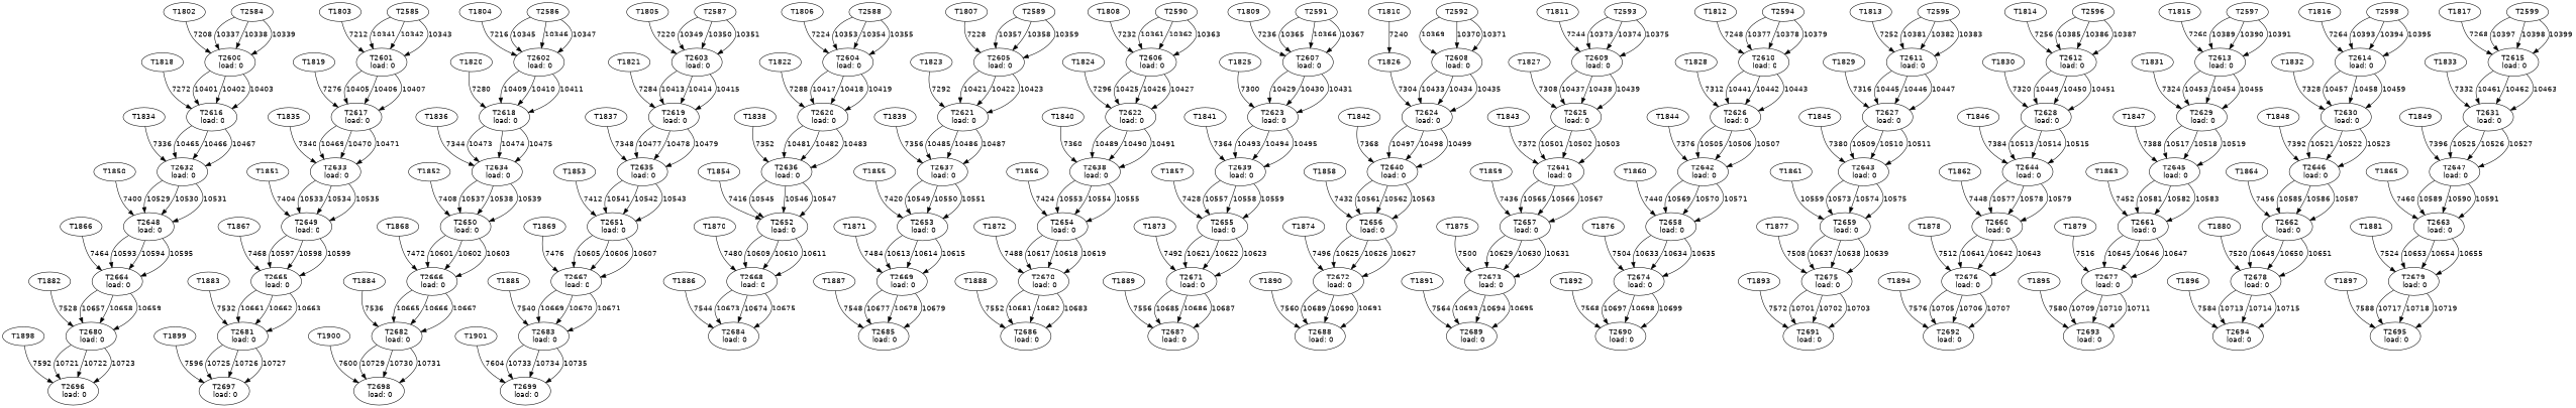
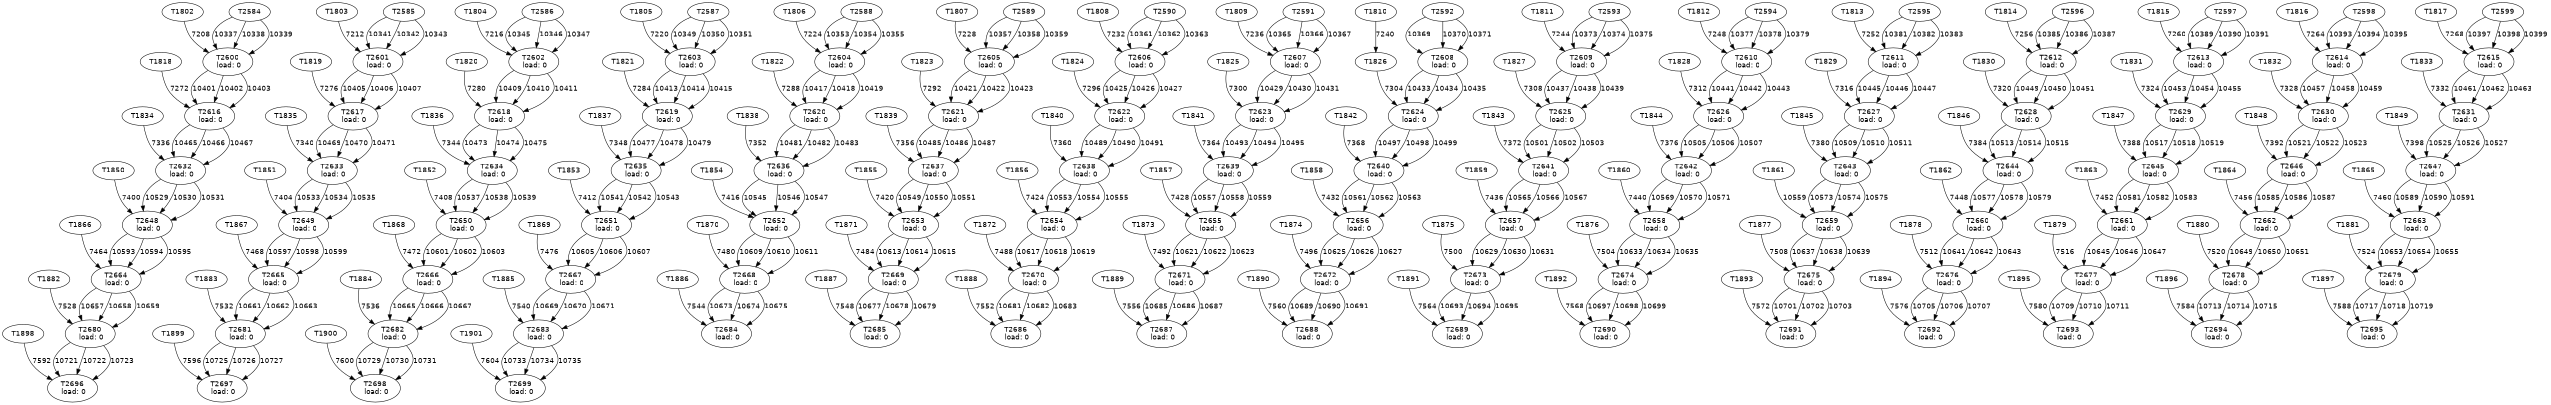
  digraph {
    fontname="DejaVu Sans"
    node [fontname="DejaVu Sans"]
    edge [fontname="DejaVu Sans"]
    n1 [label="T2600\n load: 0"]
    n2 [label="T2616\n load: 0"]
    n3 [label="T2632\n load: 0"]
    T1802
    T2584
    n6 [label="T2601\n load: 0"]
    n7 [label="T2617\n load: 0"]
    n8 [label="T2633\n load: 0"]
    T1803
    T2585
    n11 [label="T2602\n load: 0"]
    n12 [label="T2618\n load: 0"]
    n13 [label="T2634\n load: 0"]
    T1804
    T2586
    n16 [label="T2603\n load: 0"]
    n17 [label="T2619\n load: 0"]
    n18 [label="T2635\n load: 0"]
    T1805
    T2587
    n21 [label="T2604\n load: 0"]
    n22 [label="T2620\n load: 0"]
    n23 [label="T2636\n load: 0"]
    T1806
    T2588
    n26 [label="T2605\n load: 0"]
    n27 [label="T2621\n load: 0"]
    n28 [label="T2637\n load: 0"]
    T1807
    T2589
    n31 [label="T2606\n load: 0"]
    n32 [label="T2622\n load: 0"]
    n33 [label="T2638\n load: 0"]
    T1808
    T2590
    n36 [label="T2607\n load: 0"]
    n37 [label="T2623\n load: 0"]
    n38 [label="T2639\n load: 0"]
    T1809
    T2591
    n41 [label="T2608\n load: 0"]
    n42 [label="T2624\n load: 0"]
    n43 [label="T2640\n load: 0"]
    T1810
    T1826
    T2592
    n47 [label="T2609\n load: 0"]
    n48 [label="T2625\n load: 0"]
    n49 [label="T2641\n load: 0"]
    T1811
    T2593
    n52 [label="T2610\n load: 0"]
    n53 [label="T2626\n load: 0"]
    n54 [label="T2642\n load: 0"]
    T1812
    T2594
    n57 [label="T2611\n load: 0"]
    n58 [label="T2627\n load: 0"]
    n59 [label="T2643\n load: 0"]
    T1813
    T2595
    n62 [label="T2612\n load: 0"]
    n63 [label="T2628\n load: 0"]
    n64 [label="T2644\n load: 0"]
    T1814
    T2596
    n67 [label="T2613\n load: 0"]
    n68 [label="T2629\n load: 0"]
    n69 [label="T2645\n load: 0"]
    T1815
    T2597
    n72 [label="T2614\n load: 0"]
    n73 [label="T2630\n load: 0"]
    n74 [label="T2646\n load: 0"]
    T1816
    T2598
    n77 [label="T2615\n load: 0"]
    n78 [label="T2631\n load: 0"]
    n79 [label="T2647\n load: 0"]
    T1817
    T2599
    n82 [label="T2648\n load: 0"]
    T1818
    n84 [label="T2649\n load: 0"]
    T1819
    n86 [label="T2650\n load: 0"]
    T1820
    n88 [label="T2651\n load: 0"]
    T1821
    n90 [label="T2652\n load: 0"]
    T1822
    n92 [label="T2653\n load: 0"]
    T1823
    n94 [label="T2654\n load: 0"]
    T1824
    n96 [label="T2655\n load: 0"]
    T1825
    n98 [label="T2656\n load: 0"]
    n99 [label="T2657\n load: 0"]
    T1827
    n101 [label="T2658\n load: 0"]
    T1828
    n103 [label="T2659\n load: 0"]
    T1829
    n105 [label="T2660\n load: 0"]
    T1830
    n107 [label="T2661\n load: 0"]
    T1831
    n109 [label="T2662\n load: 0"]
    T1832
    n111 [label="T2663\n load: 0"]
    T1833
    n113 [label="T2664\n load: 0"]
    T1834
    n115 [label="T2665\n load: 0"]
    T1835
    n117 [label="T2666\n load: 0"]
    T1836
    n119 [label="T2667\n load: 0"]
    T1837
    n121 [label="T2668\n load: 0"]
    T1838
    n123 [label="T2669\n load: 0"]
    T1839
    n125 [label="T2670\n load: 0"]
    T1840
    n127 [label="T2671\n load: 0"]
    T1841
    n129 [label="T2672\n load: 0"]
    T1842
    n131 [label="T2673\n load: 0"]
    T1843
    n133 [label="T2674\n load: 0"]
    T1844
    n135 [label="T2675\n load: 0"]
    T1845
    n137 [label="T2676\n load: 0"]
    T1846
    n139 [label="T2677\n load: 0"]
    T1847
    n141 [label="T2678\n load: 0"]
    T1848
    n143 [label="T2679\n load: 0"]
    T1849
    n145 [label="T2680\n load: 0"]
    T1850
    n147 [label="T2681\n load: 0"]
    T1851
    n149 [label="T2682\n load: 0"]
    T1852
    n151 [label="T2683\n load: 0"]
    T1853
    n153 [label="T2684\n load: 0"]
    T1854
    n155 [label="T2685\n load: 0"]
    T1855
    n157 [label="T2686\n load: 0"]
    T1856
    n159 [label="T2687\n load: 0"]
    T1857
    n161 [label="T2688\n load: 0"]
    T1858
    n163 [label="T2689\n load: 0"]
    T1859
    n165 [label="T2690\n load: 0"]
    T1860
    n167 [label="T2691\n load: 0"]
    T1861
    n169 [label="T2692\n load: 0"]
    T1862
    n171 [label="T2693\n load: 0"]
    T1863
    n173 [label="T2694\n load: 0"]
    T1864
    n175 [label="T2695\n load: 0"]
    T1865
    n177 [label="T2696\n load: 0"]
    T1866
    n179 [label="T2697\n load: 0"]
    T1867
    n181 [label="T2698\n load: 0"]
    T1868
    n183 [label="T2699\n load: 0"]
    T1869
    T1870
    T1871
    T1872
    T1873
    T1874
    T1875
    T1876
    T1877
    T1878
    T1879
    T1880
    T1881
    T1882
    T1883
    T1884
    T1885
    T1886
    T1887
    T1888
    T1889
    T1890
    T1891
    T1892
    T1893
    T1894
    T1895
    T1896
    T1897
    T1898
    T1899
    T1900
    T1901
    n1 -> n2 [label=10401]
    n1 -> n2 [label=10402]
    n1 -> n2 [label=10403]
    n2 -> n3 [label=10465]
    n2 -> n3 [label=10466]
    n2 -> n3 [label=10467]
    n3 -> n82 [label=10529]
    n3 -> n82 [label=10530]
    n3 -> n82 [label=10531]
    T1802 -> n1 [label=7208]
    T2584 -> n1 [label=10337]
    T2584 -> n1 [label=10338]
    T2584 -> n1 [label=10339]
    n6 -> n7 [label=10405]
    n6 -> n7 [label=10406]
    n6 -> n7 [label=10407]
    n7 -> n8 [label=10469]
    n7 -> n8 [label=10470]
    n7 -> n8 [label=10471]
    n8 -> n84 [label=10533]
    n8 -> n84 [label=10534]
    n8 -> n84 [label=10535]
    T1803 -> n6 [label=7212]
    T2585 -> n6 [label=10341]
    T2585 -> n6 [label=10342]
    T2585 -> n6 [label=10343]
    n11 -> n12 [label=10409]
    n11 -> n12 [label=10410]
    n11 -> n12 [label=10411]
    n12 -> n13 [label=10473]
    n12 -> n13 [label=10474]
    n12 -> n13 [label=10475]
    n13 -> n86 [label=10537]
    n13 -> n86 [label=10538]
    n13 -> n86 [label=10539]
    T1804 -> n11 [label=7216]
    T2586 -> n11 [label=10345]
    T2586 -> n11 [label=10346]
    T2586 -> n11 [label=10347]
    n16 -> n17 [label=10413]
    n16 -> n17 [label=10414]
    n16 -> n17 [label=10415]
    n17 -> n18 [label=10477]
    n17 -> n18 [label=10478]
    n17 -> n18 [label=10479]
    n18 -> n88 [label=10541]
    n18 -> n88 [label=10542]
    n18 -> n88 [label=10543]
    T1805 -> n16 [label=7220]
    T2587 -> n16 [label=10349]
    T2587 -> n16 [label=10350]
    T2587 -> n16 [label=10351]
    n21 -> n22 [label=10417]
    n21 -> n22 [label=10418]
    n21 -> n22 [label=10419]
    n22 -> n23 [label=10481]
    n22 -> n23 [label=10482]
    n22 -> n23 [label=10483]
    n23 -> n90 [label=10545]
    n23 -> n90 [label=10546]
    n23 -> n90 [label=10547]
    T1806 -> n21 [label=7224]
    T2588 -> n21 [label=10353]
    T2588 -> n21 [label=10354]
    T2588 -> n21 [label=10355]
    n26 -> n27 [label=10421]
    n26 -> n27 [label=10422]
    n26 -> n27 [label=10423]
    n27 -> n28 [label=10485]
    n27 -> n28 [label=10486]
    n27 -> n28 [label=10487]
    n28 -> n92 [label=10549]
    n28 -> n92 [label=10550]
    n28 -> n92 [label=10551]
    T1807 -> n26 [label=7228]
    T2589 -> n26 [label=10357]
    T2589 -> n26 [label=10358]
    T2589 -> n26 [label=10359]
    n31 -> n32 [label=10425]
    n31 -> n32 [label=10426]
    n31 -> n32 [label=10427]
    n32 -> n33 [label=10489]
    n32 -> n33 [label=10490]
    n32 -> n33 [label=10491]
    n33 -> n94 [label=10553]
    n33 -> n94 [label=10554]
    n33 -> n94 [label=10555]
    T1808 -> n31 [label=7232]
    T2590 -> n31 [label=10361]
    T2590 -> n31 [label=10362]
    T2590 -> n31 [label=10363]
    n36 -> n37 [label=10429]
    n36 -> n37 [label=10430]
    n36 -> n37 [label=10431]
    n37 -> n38 [label=10493]
    n37 -> n38 [label=10494]
    n37 -> n38 [label=10495]
    n38 -> n96 [label=10557]
    n38 -> n96 [label=10558]
    n38 -> n96 [label=10559]
    T1809 -> n36 [label=7236]
    T2591 -> n36 [label=10365]
    T2591 -> n36 [label=10366]
    T2591 -> n36 [label=10367]
    n41 -> n42 [label=10433]
    n41 -> n42 [label=10434]
    n41 -> n42 [label=10435]
    n42 -> n43 [label=10497]
    n42 -> n43 [label=10498]
    n42 -> n43 [label=10499]
    n43 -> n98 [label=10561]
    n43 -> n98 [label=10562]
    n43 -> n98 [label=10563]
    T1810 -> T1826 [label=7240]
    T1826 -> n42 [label=7304]
    T2592 -> n41 [label=10369]
    T2592 -> n41 [label=10370]
    T2592 -> n41 [label=10371]
    n47 -> n48 [label=10437]
    n47 -> n48 [label=10438]
    n47 -> n48 [label=10439]
    n48 -> n49 [label=10501]
    n48 -> n49 [label=10502]
    n48 -> n49 [label=10503]
    n49 -> n99 [label=10565]
    n49 -> n99 [label=10566]
    n49 -> n99 [label=10567]
    T1811 -> n47 [label=7244]
    T2593 -> n47 [label=10373]
    T2593 -> n47 [label=10374]
    T2593 -> n47 [label=10375]
    n52 -> n53 [label=10441]
    n52 -> n53 [label=10442]
    n52 -> n53 [label=10443]
    n53 -> n54 [label=10505]
    n53 -> n54 [label=10506]
    n53 -> n54 [label=10507]
    n54 -> n101 [label=10569]
    n54 -> n101 [label=10570]
    n54 -> n101 [label=10571]
    T1812 -> n52 [label=7248]
    T2594 -> n52 [label=10377]
    T2594 -> n52 [label=10378]
    T2594 -> n52 [label=10379]
    n57 -> n58 [label=10445]
    n57 -> n58 [label=10446]
    n57 -> n58 [label=10447]
    n58 -> n59 [label=10509]
    n58 -> n59 [label=10510]
    n58 -> n59 [label=10511]
    n59 -> n103 [label=10573]
    n59 -> n103 [label=10574]
    n59 -> n103 [label=10575]
    T1813 -> n57 [label=7252]
    T2595 -> n57 [label=10381]
    T2595 -> n57 [label=10382]
    T2595 -> n57 [label=10383]
    n62 -> n63 [label=10449]
    n62 -> n63 [label=10450]
    n62 -> n63 [label=10451]
    n63 -> n64 [label=10513]
    n63 -> n64 [label=10514]
    n63 -> n64 [label=10515]
    n64 -> n105 [label=10577]
    n64 -> n105 [label=10578]
    n64 -> n105 [label=10579]
    T1814 -> n62 [label=7256]
    T2596 -> n62 [label=10385]
    T2596 -> n62 [label=10386]
    T2596 -> n62 [label=10387]
    n67 -> n68 [label=10453]
    n67 -> n68 [label=10454]
    n67 -> n68 [label=10455]
    n68 -> n69 [label=10517]
    n68 -> n69 [label=10518]
    n68 -> n69 [label=10519]
    n69 -> n107 [label=10581]
    n69 -> n107 [label=10582]
    n69 -> n107 [label=10583]
    T1815 -> n67 [label=7260]
    T2597 -> n67 [label=10389]
    T2597 -> n67 [label=10390]
    T2597 -> n67 [label=10391]
    n72 -> n73 [label=10457]
    n72 -> n73 [label=10458]
    n72 -> n73 [label=10459]
    n73 -> n74 [label=10521]
    n73 -> n74 [label=10522]
    n73 -> n74 [label=10523]
    n74 -> n109 [label=10585]
    n74 -> n109 [label=10586]
    n74 -> n109 [label=10587]
    T1816 -> n72 [label=7264]
    T2598 -> n72 [label=10393]
    T2598 -> n72 [label=10394]
    T2598 -> n72 [label=10395]
    n77 -> n78 [label=10461]
    n77 -> n78 [label=10462]
    n77 -> n78 [label=10463]
    n78 -> n79 [label=10525]
    n78 -> n79 [label=10526]
    n78 -> n79 [label=10527]
    n79 -> n111 [label=10589]
    n79 -> n111 [label=10590]
    n79 -> n111 [label=10591]
    T1817 -> n77 [label=7268]
    T2599 -> n77 [label=10397]
    T2599 -> n77 [label=10398]
    T2599 -> n77 [label=10399]
    n82 -> n113 [label=10593]
    n82 -> n113 [label=10594]
    n82 -> n113 [label=10595]
    T1818 -> n2 [label=7272]
    n84 -> n115 [label=10597]
    n84 -> n115 [label=10598]
    n84 -> n115 [label=10599]
    T1819 -> n7 [label=7276]
    n86 -> n117 [label=10601]
    n86 -> n117 [label=10602]
    n86 -> n117 [label=10603]
    T1820 -> n12 [label=7280]
    n88 -> n119 [label=10605]
    n88 -> n119 [label=10606]
    n88 -> n119 [label=10607]
    T1821 -> n17 [label=7284]
    n90 -> n121 [label=10609]
    n90 -> n121 [label=10610]
    n90 -> n121 [label=10611]
    T1822 -> n22 [label=7288]
    n92 -> n123 [label=10613]
    n92 -> n123 [label=10614]
    n92 -> n123 [label=10615]
    T1823 -> n27 [label=7292]
    n94 -> n125 [label=10617]
    n94 -> n125 [label=10618]
    n94 -> n125 [label=10619]
    T1824 -> n32 [label=7296]
    n96 -> n127 [label=10621]
    n96 -> n127 [label=10622]
    n96 -> n127 [label=10623]
    T1825 -> n37 [label=7300]
    n98 -> n129 [label=10625]
    n98 -> n129 [label=10626]
    n98 -> n129 [label=10627]
    n99 -> n131 [label=10629]
    n99 -> n131 [label=10630]
    n99 -> n131 [label=10631]
    T1827 -> n48 [label=7308]
    n101 -> n133 [label=10633]
    n101 -> n133 [label=10634]
    n101 -> n133 [label=10635]
    T1828 -> n53 [label=7312]
    n103 -> n135 [label=10637]
    n103 -> n135 [label=10638]
    n103 -> n135 [label=10639]
    T1829 -> n58 [label=7316]
    n105 -> n137 [label=10641]
    n105 -> n137 [label=10642]
    n105 -> n137 [label=10643]
    T1830 -> n63 [label=7320]
    n107 -> n139 [label=10645]
    n107 -> n139 [label=10646]
    n107 -> n139 [label=10647]
    T1831 -> n68 [label=7324]
    n109 -> n141 [label=10649]
    n109 -> n141 [label=10650]
    n109 -> n141 [label=10651]
    T1832 -> n73 [label=7328]
    n111 -> n143 [label=10653]
    n111 -> n143 [label=10654]
    n111 -> n143 [label=10655]
    T1833 -> n78 [label=7332]
    n113 -> n145 [label=10657]
    n113 -> n145 [label=10658]
    n113 -> n145 [label=10659]
    T1834 -> n3 [label=7336]
    n115 -> n147 [label=10661]
    n115 -> n147 [label=10662]
    n115 -> n147 [label=10663]
    T1835 -> n8 [label=7340]
    n117 -> n149 [label=10665]
    n117 -> n149 [label=10666]
    n117 -> n149 [label=10667]
    T1836 -> n13 [label=7344]
    n119 -> n151 [label=10669]
    n119 -> n151 [label=10670]
    n119 -> n151 [label=10671]
    T1837 -> n18 [label=7348]
    n121 -> n153 [label=10673]
    n121 -> n153 [label=10674]
    n121 -> n153 [label=10675]
    T1838 -> n23 [label=7352]
    n123 -> n155 [label=10677]
    n123 -> n155 [label=10678]
    n123 -> n155 [label=10679]
    T1839 -> n28 [label=7356]
    n125 -> n157 [label=10681]
    n125 -> n157 [label=10682]
    n125 -> n157 [label=10683]
    T1840 -> n33 [label=7360]
    n127 -> n159 [label=10685]
    n127 -> n159 [label=10686]
    n127 -> n159 [label=10687]
    T1841 -> n38 [label=7364]
    n129 -> n161 [label=10689]
    n129 -> n161 [label=10690]
    n129 -> n161 [label=10691]
    T1842 -> n43 [label=7368]
    n131 -> n163 [label=10693]
    n131 -> n163 [label=10694]
    n131 -> n163 [label=10695]
    T1843 -> n49 [label=7372]
    n133 -> n165 [label=10697]
    n133 -> n165 [label=10698]
    n133 -> n165 [label=10699]
    T1844 -> n54 [label=7376]
    n135 -> n167 [label=10701]
    n135 -> n167 [label=10702]
    n135 -> n167 [label=10703]
    T1845 -> n59 [label=7380]
    n137 -> n169 [label=10705]
    n137 -> n169 [label=10706]
    n137 -> n169 [label=10707]
    T1846 -> n64 [label=7384]
    n139 -> n171 [label=10709]
    n139 -> n171 [label=10710]
    n139 -> n171 [label=10711]
    T1847 -> n69 [label=7388]
    n141 -> n173 [label=10713]
    n141 -> n173 [label=10714]
    n141 -> n173 [label=10715]
    T1848 -> n74 [label=7392]
    n143 -> n175 [label=10717]
    n143 -> n175 [label=10718]
    n143 -> n175 [label=10719]
-   T1849 -> n79 [label=7396]
+   T1849 -> n79 [label=7398]
    n145 -> n177 [label=10721]
    n145 -> n177 [label=10722]
    n145 -> n177 [label=10723]
    T1850 -> n82 [label=7400]
    n147 -> n179 [label=10725]
    n147 -> n179 [label=10726]
    n147 -> n179 [label=10727]
    T1851 -> n84 [label=7404]
    n149 -> n181 [label=10729]
    n149 -> n181 [label=10730]
    n149 -> n181 [label=10731]
    T1852 -> n86 [label=7408]
    n151 -> n183 [label=10733]
    n151 -> n183 [label=10734]
    n151 -> n183 [label=10735]
    T1853 -> n88 [label=7412]
    T1854 -> n90 [label=7416]
    T1855 -> n92 [label=7420]
    T1856 -> n94 [label=7424]
    T1857 -> n96 [label=7428]
    T1858 -> n98 [label=7432]
    T1859 -> n99 [label=7436]
    T1860 -> n101 [label=7440]
    T1861 -> n103 [label=10559]
    T1862 -> n105 [label=7448]
    T1863 -> n107 [label=7452]
    T1864 -> n109 [label=7456]
    T1865 -> n111 [label=7460]
    T1866 -> n113 [label=7464]
    T1867 -> n115 [label=7468]
    T1868 -> n117 [label=7472]
    T1869 -> n119 [label=7476]
    T1870 -> n121 [label=7480]
    T1871 -> n123 [label=7484]
    T1872 -> n125 [label=7488]
    T1873 -> n127 [label=7492]
    T1874 -> n129 [label=7496]
    T1875 -> n131 [label=7500]
    T1876 -> n133 [label=7504]
    T1877 -> n135 [label=7508]
    T1878 -> n137 [label=7512]
    T1879 -> n139 [label=7516]
    T1880 -> n141 [label=7520]
    T1881 -> n143 [label=7524]
    T1882 -> n145 [label=7528]
    T1883 -> n147 [label=7532]
    T1884 -> n149 [label=7536]
    T1885 -> n151 [label=7540]
    T1886 -> n153 [label=7544]
    T1887 -> n155 [label=7548]
    T1888 -> n157 [label=7552]
    T1889 -> n159 [label=7556]
    T1890 -> n161 [label=7560]
    T1891 -> n163 [label=7564]
    T1892 -> n165 [label=7568]
    T1893 -> n167 [label=7572]
    T1894 -> n169 [label=7576]
    T1895 -> n171 [label=7580]
    T1896 -> n173 [label=7584]
    T1897 -> n175 [label=7588]
    T1898 -> n177 [label=7592]
    T1899 -> n179 [label=7596]
    T1900 -> n181 [label=7600]
    T1901 -> n183 [label=7604]
  }
